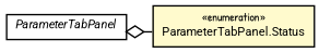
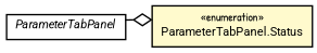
  digraph {
    nodesep=0.15
    rankdir=LR
    ranksep=0.25
    fontname="Patrick Hand"
    node [fontcolor=black fontname="Patrick Hand" fontsize=8 margin=0 shape=plaintext]
    n1 [height=0 label=<<table title="de.lmu.ifi.dbs.elki.gui.multistep.panels.ParameterTabPanel" border="0" cellborder="1" cellspacing="0" cellpadding="2" href="ParameterTabPanel.html" target="_parent"> 		<tr><td><table border="0" cellspacing="0" cellpadding="1"> 		<tr><td align="center" balign="center"> <font face="Roboto"><i>ParameterTabPanel</i></font> </td></tr> 		</table></td></tr> 		</table>> width=0]
    n2 [height=0 label=<<table title="de.lmu.ifi.dbs.elki.gui.multistep.panels.ParameterTabPanel.Status" border="0" cellborder="1" cellspacing="0" cellpadding="2" bgcolor="lemonChiffon" href="ParameterTabPanel.Status.html" target="_parent"> 		<tr><td><table border="0" cellspacing="0" cellpadding="1"> 		<tr><td align="center" balign="center"> &#171;enumeration&#187; </td></tr> 		<tr><td align="center" balign="center"> <font face="Roboto">ParameterTabPanel.Status</font> </td></tr> 		</table></td></tr> 		</table>> width=0]
-   n1 -> n2 [arrowhead=none arrowtail=ediamond color=black dir=back fontname="Patrick Hand" fontsize=7 labelfontname=Roboto labelfontsize=7 weight=4]
+   n2 -> n1 [arrowhead=none arrowtail=ediamond color=black dir=back fontname="Patrick Hand" fontsize=7 labelfontname=Roboto labelfontsize=7 weight=4]
  }
